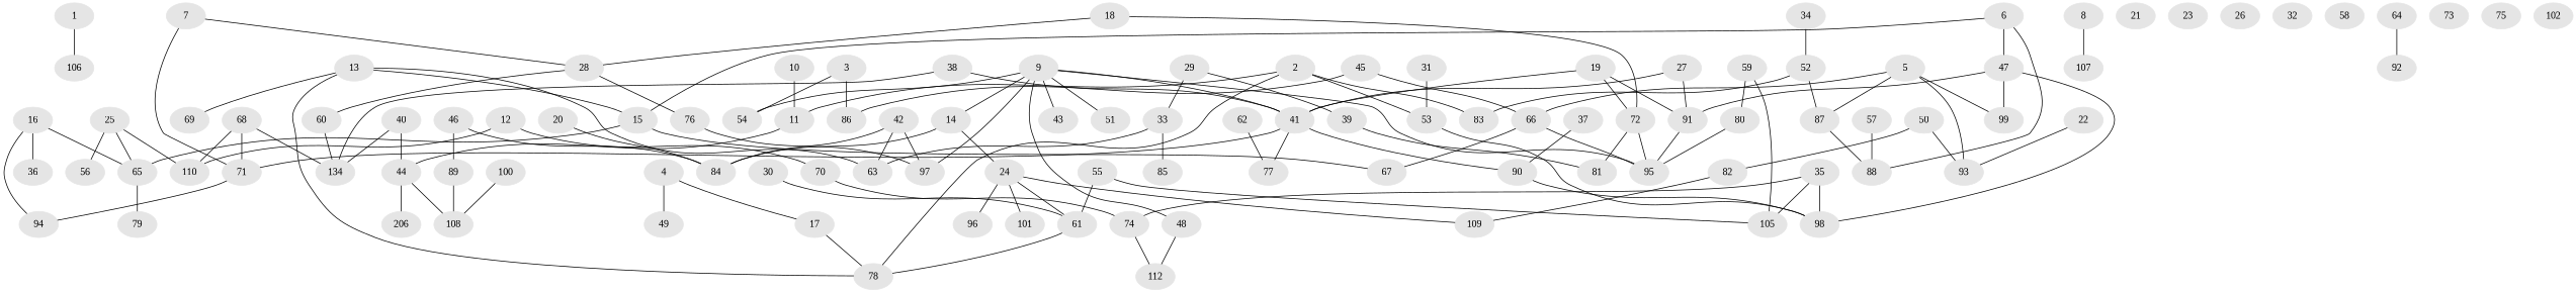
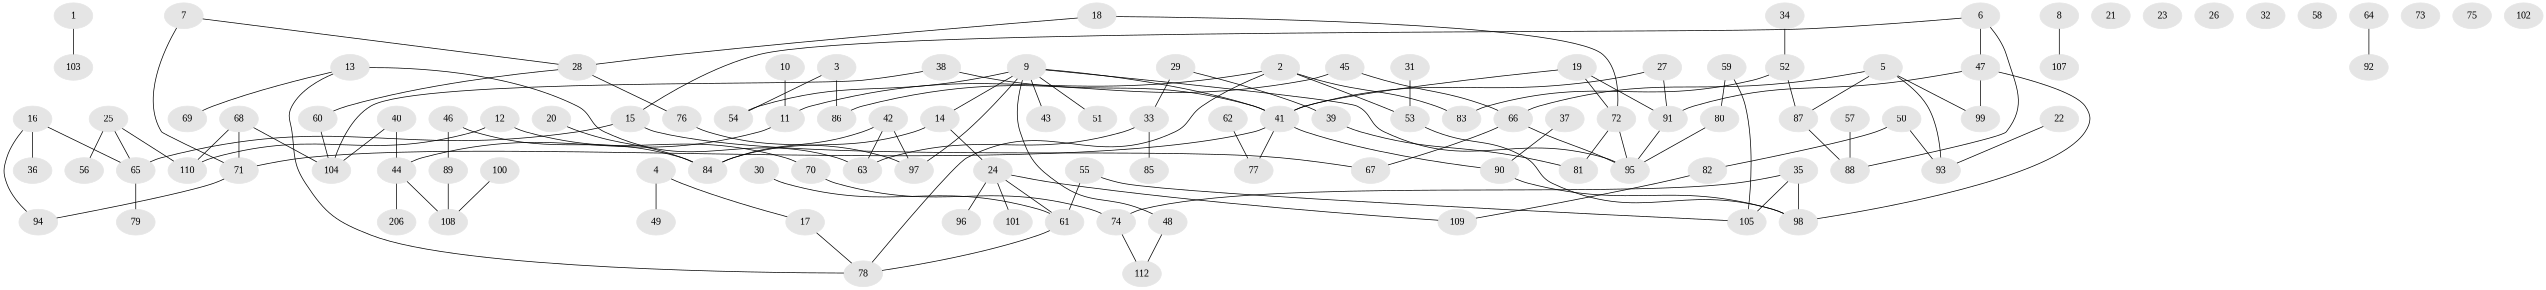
  graph {
    fontname="Liberation Serif"
    node [color=gray90 fontname="Liberation Serif" style=filled]
    edge [fontname="Liberation Serif"]
    1
-   103 [label=106]
+   103
    2
    11
    53
    78
    83
    44
    98
    3
    54
    86
    4
    17
    49
    5
    66
    87
    93
    99
    95
    67
    88
    6
    15
    47
    65
    91
    7
    28
    71
    60
    76
    94
    8
    107
    9
    14
    41
    43
    48
    51
    97
    24
    84
    90
    77
    112
    10
    n50 [label=206]
    108
    12
    70
    110
    74
    13
    63
    69
    61
    96
    101
    109
    79
    16
    36
    18
    72
    81
    19
    20
    21
    22
    23
    25
    56
    26
    27
-   104 [label=134]
+   104
    29
    33
    39
    85
    30
    31
    32
    34
    52
    35
    105
    37
    38
    40
    42
    45
    46
    89
    50
    82
    55
    57
    58
    59
    80
    62
    64
    92
    68
    73
    75
    100
    102
    1 -- 103
    2 -- 11
    2 -- 53
    2 -- 78
    2 -- 83
    11 -- 44
    53 -- 98
    44 -- n50
    44 -- 108
    3 -- 54
    3 -- 86
    4 -- 17
    4 -- 49
    17 -- 78
    5 -- 66
    5 -- 87
    5 -- 93
    5 -- 99
    66 -- 95
    66 -- 67
    87 -- 88
    6 -- 88
    6 -- 15
    6 -- 47
    15 -- 67
    15 -- 65
    47 -- 98
    47 -- 99
    47 -- 91
    65 -- 79
    91 -- 95
    7 -- 28
    7 -- 71
    28 -- 60
    28 -- 76
    71 -- 94
    60 -- 104
    76 -- 97
    8 -- 107
    9 -- 54
    9 -- 95
    9 -- 14
    9 -- 41
    9 -- 43
    9 -- 48
    9 -- 51
    9 -- 97
    14 -- 24
    14 -- 84
    41 -- 71
    41 -- 90
    41 -- 77
    48 -- 112
    24 -- 61
    24 -- 96
    24 -- 101
    24 -- 109
    90 -- 98
    10 -- 11
    12 -- 70
    12 -- 110
    70 -- 74
    74 -- 112
    13 -- 78
-   13 -- 15
    13 -- 63
    13 -- 69
    61 -- 78
    16 -- 65
    16 -- 94
    16 -- 36
    18 -- 28
    18 -- 72
    72 -- 95
    72 -- 81
    19 -- 91
    19 -- 41
    19 -- 72
    20 -- 84
    22 -- 93
    25 -- 65
    25 -- 110
    25 -- 56
    27 -- 91
    27 -- 41
    29 -- 33
    29 -- 39
    33 -- 63
    33 -- 85
    39 -- 81
    30 -- 61
    31 -- 53
    34 -- 52
    52 -- 83
    52 -- 87
    35 -- 98
    35 -- 74
    35 -- 105
    37 -- 90
    38 -- 41
    38 -- 104
    40 -- 44
    40 -- 104
    42 -- 97
    42 -- 84
    42 -- 63
    45 -- 86
    45 -- 66
    46 -- 84
    46 -- 89
    89 -- 108
    50 -- 93
    50 -- 82
    82 -- 109
    55 -- 61
    55 -- 105
    57 -- 88
    59 -- 105
    59 -- 80
    80 -- 95
    62 -- 77
    64 -- 92
    68 -- 71
    68 -- 110
    68 -- 104
    100 -- 108
  }
